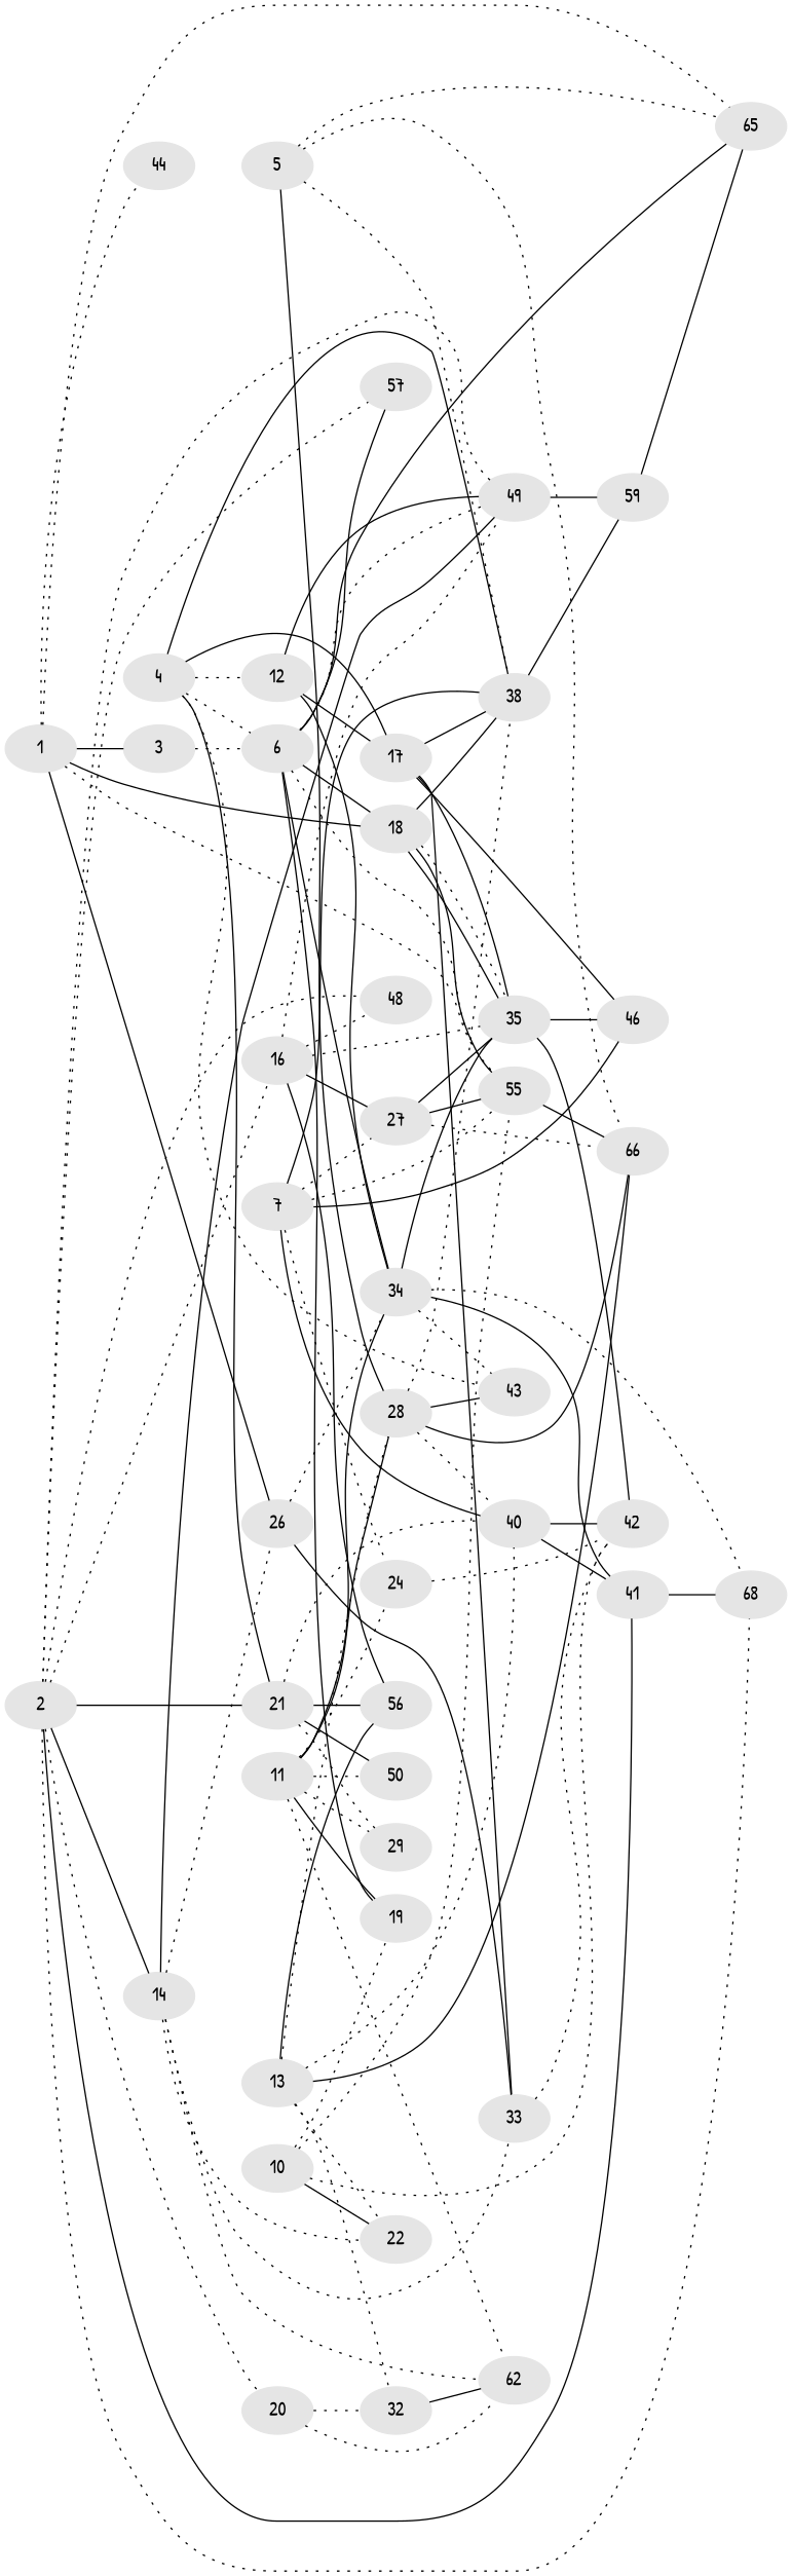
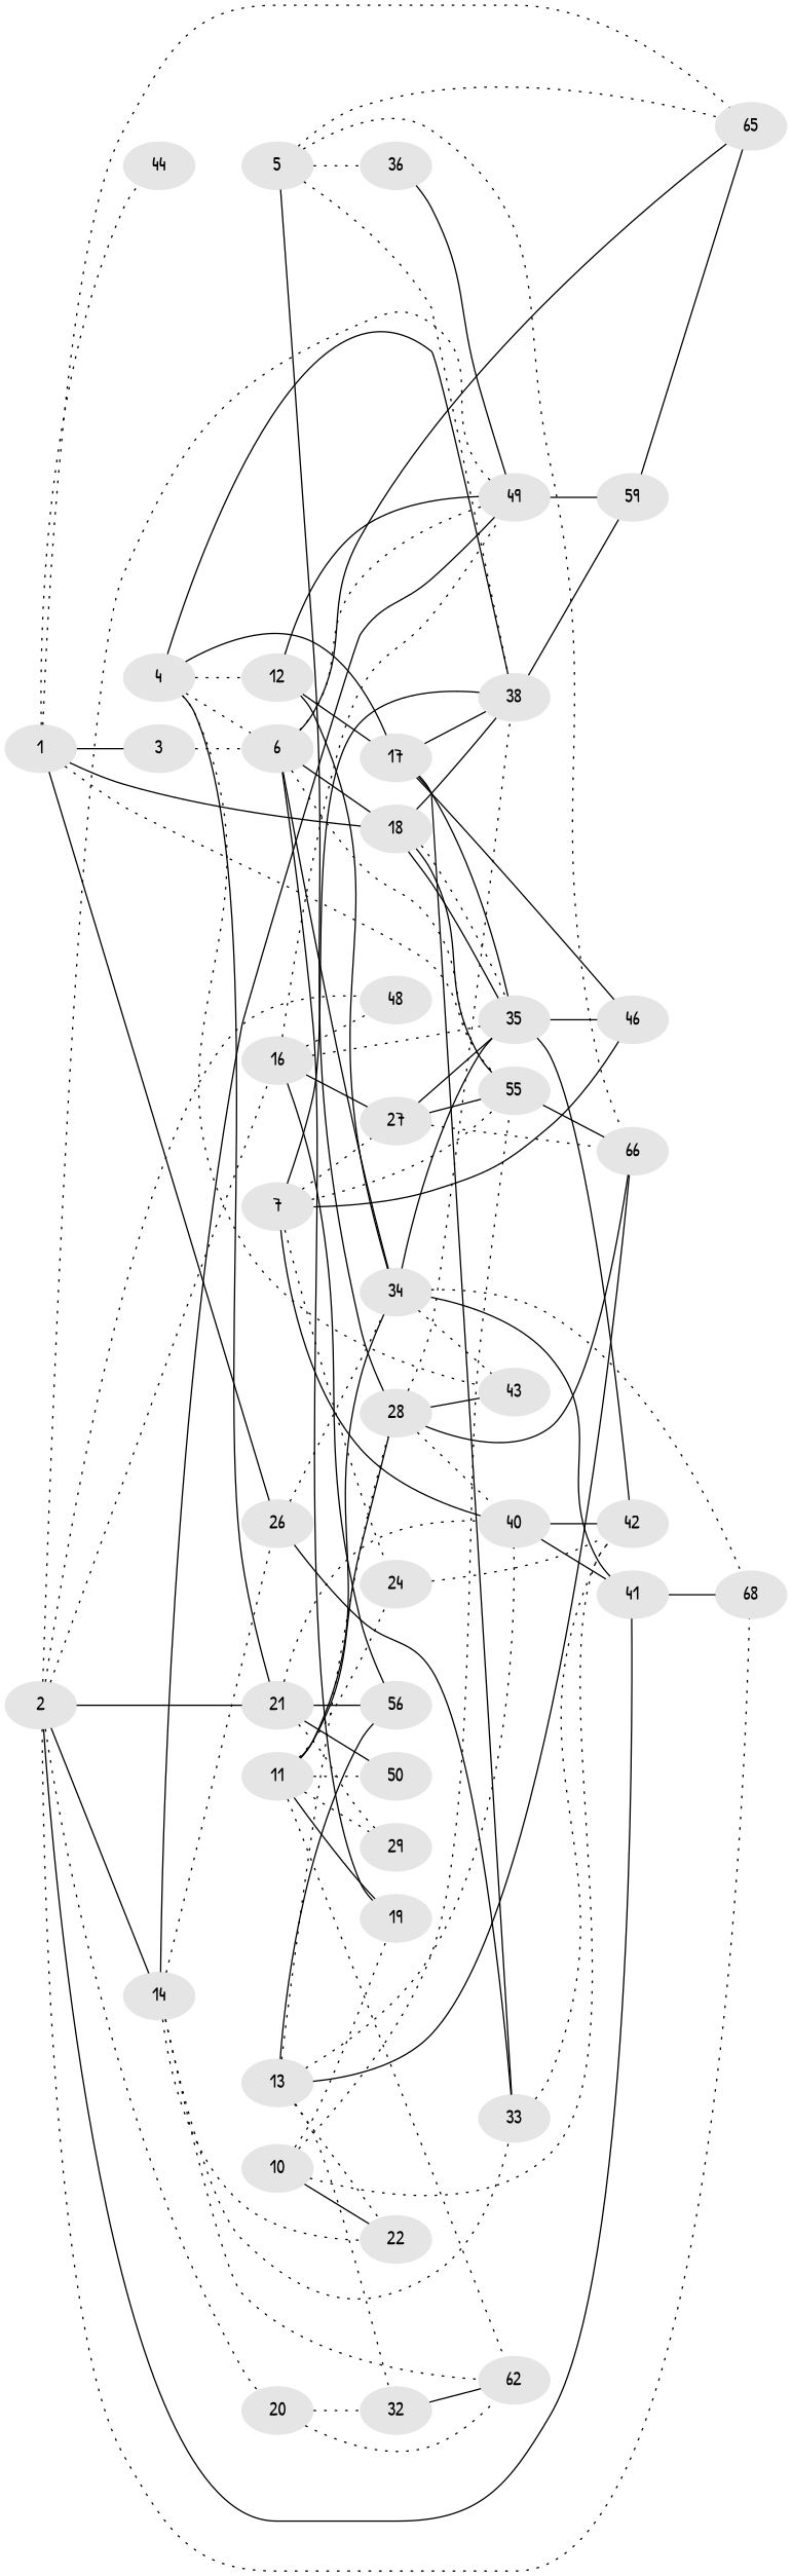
  graph {
    fontname="Patrick Hand"
    rankdir=LR
    node [color=gray90 fontname="Patrick Hand" style=filled]
    edge [fontname="Patrick Hand" style=solid]
    1 [super="+9"]
    3
    18
    26
    44
    55 [super="+60"]
    65
    6 [super="+54"]
    38 [super="+64"]
    35 [super="+63"]
    34 [super="+45"]
    33
    66
    2 [super="+39"]
    14 [super="+23"]
    16 [super="+67"]
    20
    21 [super="+30"]
    41 [super="+70"]
    48
    49 [super="+52"]
-   57
    68
    22
    62
    27 [super="+37"]
    56 [super="+58"]
    32
    40 [super="+61"]
    29
    50
    59
    19
    4 [super="+15"]
    12
    17 [super="+69"]
    43
    46
    5 [super="+8"]
    28 [super="+31"]
+   36
    7 [super="+47"]
    24
    42
    10 [super="+51"]
    11 [super="+53"]
    13 [super="+25"]
    1 -- 3
    1 -- 18
    1 -- 26
    1 -- 44 [style=dotted weight=2]
    1 -- 55 [style=dotted]
    1 -- 65 [style=dotted]
    3 -- 6 [style=dotted]
    18 -- 55
    18 -- 38
    18 -- 35
    18 -- 35 [style=dotted]
    26 -- 34 [style=dotted]
    26 -- 33
    55 -- 66
    6 -- 18
    6 -- 55 [style=dotted weight=2]
    6 -- 65
    6 -- 34
    6 -- 49 [style=dotted]
-   6 -- 57
    6 -- 19
    38 -- 59
    35 -- 46
    35 -- 42
    34 -- 35
    34 -- 41
    34 -- 68 [style=dotted]
    34 -- 43 [style=dotted]
    33 -- 42 [style=dotted]
    2 -- 14
    2 -- 16 [style=dotted]
    2 -- 20 [style=dotted]
    2 -- 21
    2 -- 41
    2 -- 48 [style=dotted]
    2 -- 49 [style=dotted]
-   2 -- 57 [style=dotted]
    2 -- 68 [style=dotted]
    14 -- 26 [style=dotted]
    14 -- 33 [style=dotted]
    14 -- 49
    14 -- 22 [style=dotted]
    14 -- 62 [style=dotted]
    16 -- 35 [style=dotted]
    16 -- 48 [style=dotted weight=2]
    16 -- 49 [style=dotted]
    16 -- 27
    16 -- 56
    20 -- 62 [style=dotted]
    20 -- 32 [style=dotted]
    21 -- 56
    21 -- 40 [style=dotted]
    21 -- 29 [style=dotted]
    21 -- 50
    41 -- 68
    49 -- 59
    27 -- 55
    27 -- 35
    27 -- 66 [style=dotted]
    32 -- 62
    40 -- 41 [weight=2]
    40 -- 42
    59 -- 65
    4 -- 6 [style=dotted]
    4 -- 38
    4 -- 21
    4 -- 12 [style=dotted]
    4 -- 17
    4 -- 43 [style=dotted]
    12 -- 34
    12 -- 49
    12 -- 17
    17 -- 38
    17 -- 35
    17 -- 33
    17 -- 46
    5 -- 65 [style=dotted]
    5 -- 38 [style=dotted]
    5 -- 66 [style=dotted]
    5 -- 28
+   5 -- 36 [style=dotted]
    28 -- 38 [style=dotted]
    28 -- 66
    28 -- 40 [style=dotted]
    28 -- 43
+   36 -- 49
    7 -- 55 [style=dotted]
    7 -- 38
    7 -- 27 [style=dotted]
    7 -- 40
    7 -- 46
    7 -- 24 [style=dotted]
    24 -- 42 [style=dotted]
    10 -- 55 [style=dotted]
    10 -- 22
    10 -- 19 [style=dotted]
    10 -- 42 [style=dotted]
    11 -- 34
    11 -- 62 [style=dotted]
    11 -- 29 [style=dotted]
    11 -- 50 [style=dotted]
    11 -- 19 [weight=2]
    11 -- 28
    11 -- 24 [style=dotted weight=2]
    13 -- 66
    13 -- 22 [style=dotted]
    13 -- 56
    13 -- 32 [style=dotted]
    13 -- 40 [style=dotted]
    13 -- 28 [style=dotted]
  }
